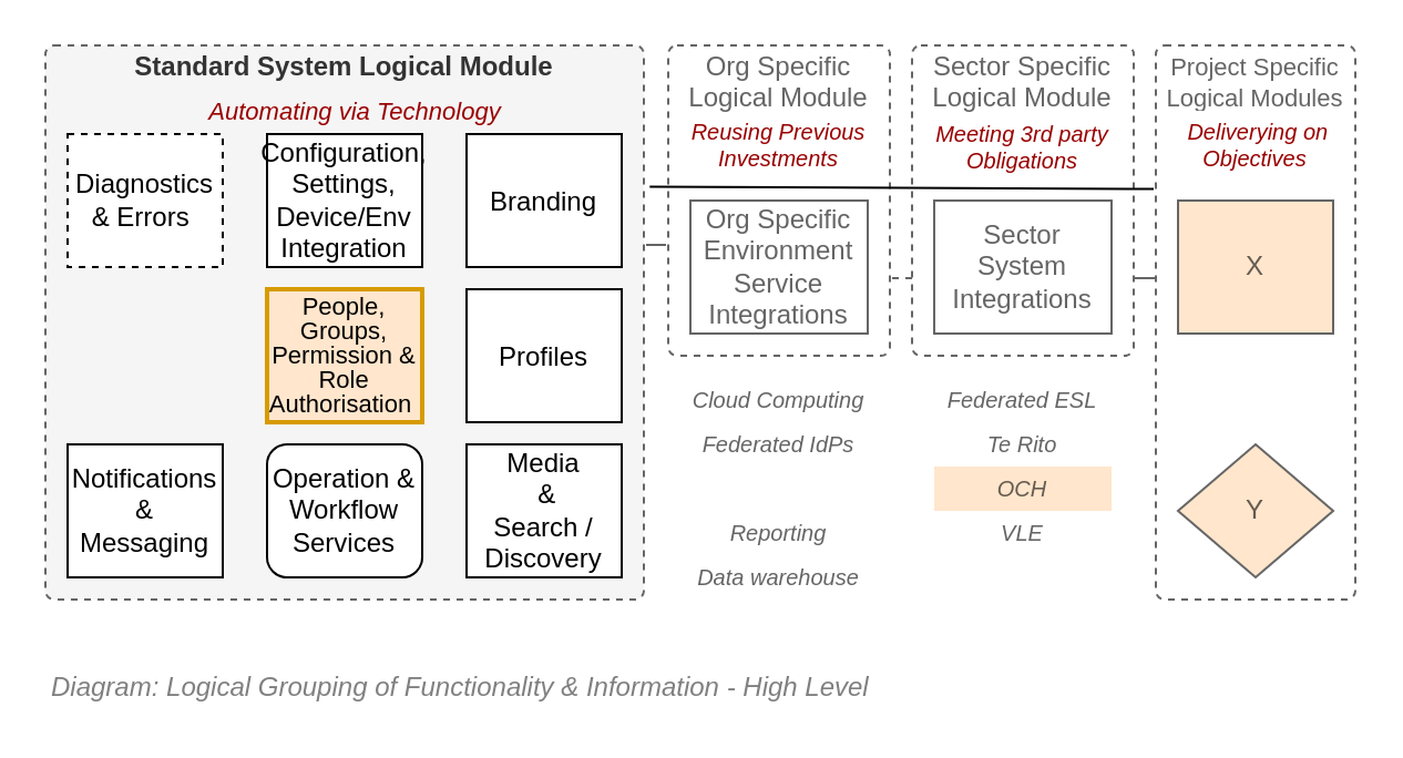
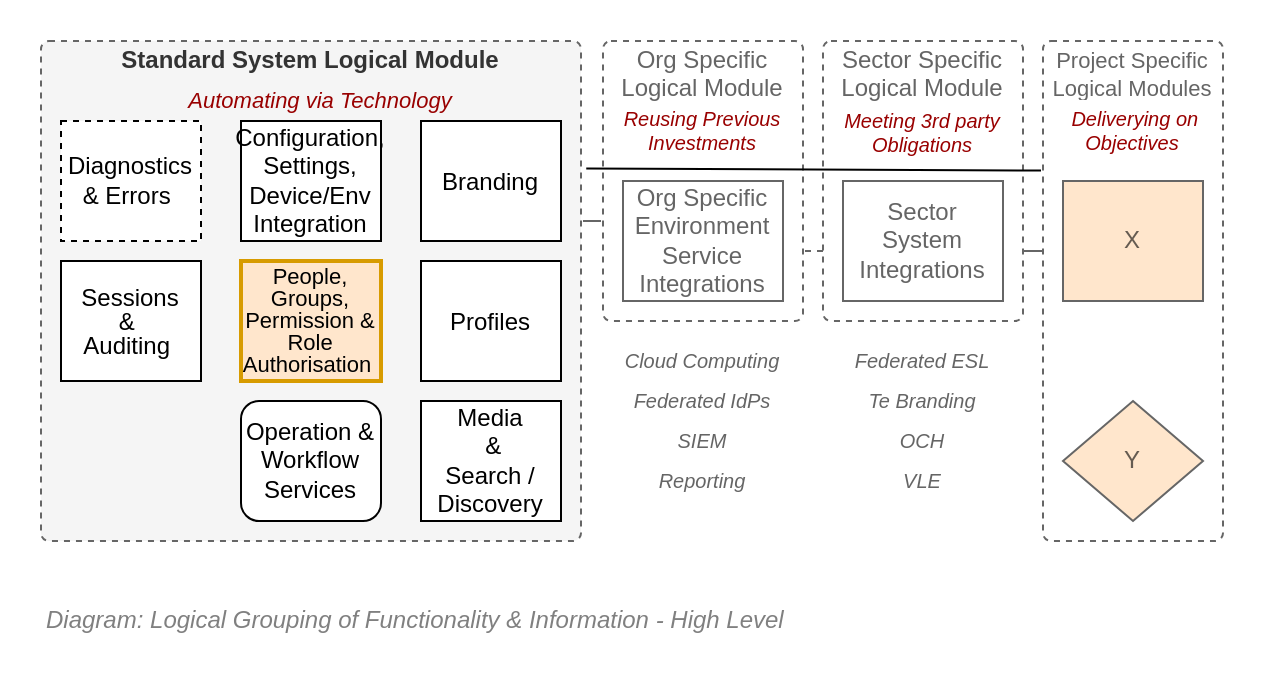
  <mxCell id="0" />
  <mxCell id="1" value="Hilight" parent="0" />
  <mxCell id="2" parent="0" />
  <mxCell id="3" value="&lt;font style=&quot;font-size: 11px&quot;&gt;Project Specific Logical Modules&lt;/font&gt;" style="rounded=1;whiteSpace=wrap;html=1;dashed=1;absoluteArcSize=1;arcSize=8;fillColor=none;container=1;collapsible=0;recursiveResize=0;align=center;verticalAlign=top;spacing=6;spacingTop=-8;textOpacity=60;strokeColor=#666666;" parent="2" vertex="1"><mxGeometry x="521" y="20" width="90" height="250" as="geometry" /></mxCell>
  <mxCell id="4" value="X" style="rounded=0;whiteSpace=wrap;html=1;fillColor=#ffe6cc;textOpacity=60;strokeColor=#666666;" parent="3" vertex="1"><mxGeometry x="10" y="70" width="70" height="60" as="geometry" /></mxCell>
  <mxCell id="5" value="Y" style="rhombus;whiteSpace=wrap;html=1;fillColor=#ffe6cc;textOpacity=60;strokeColor=#666666;" parent="3" vertex="1"><mxGeometry x="10" y="180" width="70" height="60" as="geometry" /></mxCell>
  <mxCell id="6" style="edgeStyle=none;rounded=0;orthogonalLoop=1;jettySize=auto;html=1;entryX=1;entryY=0.75;entryDx=0;entryDy=0;fontSize=12;fontColor=#990000;endArrow=none;endFill=0;align=left;textOpacity=60;strokeColor=#666666;" parent="2" target="19" edge="1"><mxGeometry relative="1" as="geometry"><mxPoint x="521" y="125" as="sourcePoint" /></mxGeometry></mxCell>
  <mxCell id="7" value="&lt;font style=&quot;font-size: 12px&quot;&gt;Diagram: Logical Grouping of Functionality &amp;amp; Information - High Level&lt;/font&gt;" style="text;strokeColor=none;fillColor=none;html=1;fontSize=12;fontStyle=2;verticalAlign=middle;align=left;shadow=0;glass=0;comic=0;opacity=30;fontColor=#808080;strokeWidth=1;" parent="2" vertex="1"><mxGeometry x="21" y="300" width="520" height="20" as="geometry" /></mxCell>
  <mxCell id="8" value="Org Specific Logical Module" style="rounded=1;whiteSpace=wrap;html=1;dashed=1;absoluteArcSize=1;arcSize=8;container=1;collapsible=0;recursiveResize=0;align=center;verticalAlign=top;spacing=6;spacingTop=-8;textOpacity=60;strokeColor=#666666;" parent="2" vertex="1"><mxGeometry x="301" y="20" width="100" height="140" as="geometry" /></mxCell>
  <mxCell id="9" value="Org Specific Environment Service&lt;br&gt;Integrations" style="rounded=0;whiteSpace=wrap;html=1;textOpacity=60;strokeColor=#666666;" parent="8" vertex="1"><mxGeometry x="10" y="70" width="80" height="60" as="geometry" /></mxCell>
  <mxCell id="10" value="&lt;b&gt;Standard System Logical Module&lt;/b&gt;" style="rounded=1;whiteSpace=wrap;html=1;dashed=1;absoluteArcSize=1;arcSize=8;container=1;collapsible=0;recursiveResize=0;align=center;verticalAlign=top;spacing=6;spacingTop=-8;fontStyle=0;strokeWidth=1;fillColor=#f5f5f5;strokeColor=#666666;fontColor=#333333;" parent="2" vertex="1"><mxGeometry x="20" y="20" width="270" height="250" as="geometry" /></mxCell>
  <mxCell id="11" value="&lt;p style=&quot;line-height: 100% ; font-size: 11px&quot;&gt;People, Groups, Permission &amp;amp; Role&lt;br&gt;&lt;font style=&quot;font-size: 11px&quot;&gt;Authorisation&lt;/font&gt;&amp;nbsp;&lt;/p&gt;" style="rounded=0;whiteSpace=wrap;html=1;strokeWidth=2;fillColor=#ffe6cc;strokeColor=#d79b00;" parent="10" vertex="1"><mxGeometry x="100" y="110" width="70" height="60" as="geometry" /></mxCell>
  <mxCell id="12" value="Configuration, Settings, Device/Env Integration" style="rounded=0;whiteSpace=wrap;html=1;" parent="10" vertex="1"><mxGeometry x="100" y="40" width="70" height="60" as="geometry" /></mxCell>
  <mxCell id="13" value="Media&lt;br&gt;&amp;nbsp;&amp;amp;&lt;br&gt;Search / Discovery" style="rounded=0;whiteSpace=wrap;html=1;strokeWidth=1;" parent="10" vertex="1"><mxGeometry x="190" y="180" width="70" height="60" as="geometry" /></mxCell>
+ <mxCell id="14" value="&lt;p style=&quot;line-height: 100%&quot;&gt;Sessions &lt;br&gt;&amp;amp;&amp;nbsp;&lt;br&gt;&lt;span&gt;Auditing&amp;nbsp;&lt;/span&gt;&lt;/p&gt;" style="rounded=0;whiteSpace=wrap;html=1;" parent="10" vertex="1"><mxGeometry x="10" y="110" width="70" height="60" as="geometry" /></mxCell>
  <mxCell id="15" value="&lt;p style=&quot;line-height: 100%&quot;&gt;Profiles&lt;br&gt;&lt;/p&gt;" style="rounded=0;whiteSpace=wrap;html=1;" parent="10" vertex="1"><mxGeometry x="190" y="110" width="70" height="60" as="geometry" /></mxCell>
  <mxCell id="16" value="&lt;p style=&quot;line-height: 100%&quot;&gt;Branding&lt;/p&gt;" style="rounded=0;whiteSpace=wrap;html=1;" parent="10" vertex="1"><mxGeometry x="190" y="40" width="70" height="60" as="geometry" /></mxCell>
- <mxCell id="17" value="Notifications&lt;br&gt;&amp;amp; &lt;br&gt;Messaging" style="rounded=0;whiteSpace=wrap;html=1;" parent="10" vertex="1"><mxGeometry x="10" y="180" width="70" height="60" as="geometry" /></mxCell>
  <mxCell id="18" value="Operation &amp;amp; Workflow Services" style="whiteSpace=wrap;html=1;rounded=1;" parent="10" vertex="1"><mxGeometry x="100" y="180" width="70" height="60" as="geometry" /></mxCell>
  <mxCell id="19" value="Sector Specific Logical Module" style="rounded=1;whiteSpace=wrap;html=1;dashed=1;absoluteArcSize=1;arcSize=8;container=1;collapsible=0;recursiveResize=0;align=center;verticalAlign=top;spacing=6;spacingTop=-8;textOpacity=60;strokeColor=#666666;" parent="2" vertex="1"><mxGeometry x="411" y="20" width="100" height="140" as="geometry" /></mxCell>
  <mxCell id="20" value="Sector&lt;br&gt;System&lt;br&gt;Integrations" style="rounded=0;whiteSpace=wrap;html=1;textOpacity=60;strokeColor=#666666;" parent="19" vertex="1"><mxGeometry x="10" y="70" width="80" height="60" as="geometry" /></mxCell>
  <mxCell id="21" style="edgeStyle=none;rounded=0;orthogonalLoop=1;jettySize=auto;html=1;entryX=1;entryY=0.75;entryDx=0;entryDy=0;endArrow=none;endFill=0;align=left;exitX=0;exitY=0.75;exitDx=0;exitDy=0;textOpacity=60;strokeColor=#666666;dashed=1;" parent="2" source="19" target="8" edge="1"><mxGeometry relative="1" as="geometry"><mxPoint x="411" y="205" as="sourcePoint" /></mxGeometry></mxCell>
  <mxCell id="22" style="edgeStyle=none;rounded=0;orthogonalLoop=1;jettySize=auto;html=1;endArrow=none;endFill=0;align=left;exitX=0;exitY=0.5;exitDx=0;exitDy=0;strokeColor=#666666;" parent="2" edge="1"><mxGeometry relative="1" as="geometry"><mxPoint x="300" y="110" as="sourcePoint" /><mxPoint x="291" y="110" as="targetPoint" /></mxGeometry></mxCell>
  <mxCell id="23" style="edgeStyle=none;rounded=0;orthogonalLoop=1;jettySize=auto;html=1;endArrow=none;endFill=0;align=left;exitX=-0.011;exitY=0.139;exitDx=0;exitDy=0;exitPerimeter=0;entryX=1.006;entryY=0.135;entryDx=0;entryDy=0;entryPerimeter=0;" parent="2" edge="1"><mxGeometry relative="1" as="geometry"><mxPoint x="520.01" y="84.75" as="sourcePoint" /><mxPoint x="292.62" y="83.75" as="targetPoint" /></mxGeometry></mxCell>
- <mxCell id="24" value="Te Rito" style="rounded=0;whiteSpace=wrap;html=1;fontSize=10;textOpacity=60;fontStyle=2;strokeColor=none;" parent="2" vertex="1"><mxGeometry x="421" y="190" width="80" height="20" as="geometry" /></mxCell>
+ <mxCell id="24" value="Te Branding" style="rounded=0;whiteSpace=wrap;html=1;fontSize=10;textOpacity=60;fontStyle=2;strokeColor=none;" parent="2" vertex="1"><mxGeometry x="421" y="190" width="80" height="20" as="geometry" /></mxCell>
  <mxCell id="25" value="Federated ESL" style="rounded=0;whiteSpace=wrap;html=1;fontSize=10;textOpacity=60;fontStyle=2;strokeColor=none;" parent="2" vertex="1"><mxGeometry x="421" y="170" width="80" height="20" as="geometry" /></mxCell>
- <mxCell id="26" value="OCH" style="rounded=0;whiteSpace=wrap;html=1;fontSize=10;textOpacity=60;fontStyle=2;strokeColor=none;fillColor=#ffe6cc;" parent="2" vertex="1"><mxGeometry x="421" y="210" width="80" height="20" as="geometry" /></mxCell>
+ <mxCell id="26" value="OCH" style="rounded=0;whiteSpace=wrap;html=1;fontSize=10;textOpacity=60;fontStyle=2;strokeColor=none;" parent="2" vertex="1"><mxGeometry x="421" y="210" width="80" height="20" as="geometry" /></mxCell>
  <mxCell id="27" value="Federated IdPs" style="rounded=0;whiteSpace=wrap;html=1;fontSize=10;textOpacity=60;fontStyle=2;strokeColor=none;" parent="2" vertex="1"><mxGeometry x="311" y="190" width="80" height="20" as="geometry" /></mxCell>
  <mxCell id="28" value="Cloud Computing" style="rounded=0;whiteSpace=wrap;html=1;fontSize=10;textOpacity=60;fontStyle=2;strokeColor=none;" parent="2" vertex="1"><mxGeometry x="311" y="170" width="80" height="20" as="geometry" /></mxCell>
+ <mxCell id="29" value="SIEM" style="rounded=0;whiteSpace=wrap;html=1;fontSize=10;textOpacity=60;fontStyle=2;strokeColor=none;" parent="2" vertex="1"><mxGeometry x="311" y="210" width="80" height="20" as="geometry" /></mxCell>
  <mxCell id="30" value="Diagnostics &amp;amp; Errors&amp;nbsp;" style="rounded=0;whiteSpace=wrap;html=1;dashed=1;" parent="2" vertex="1"><mxGeometry x="30" y="60" width="70" height="60" as="geometry" /></mxCell>
  <mxCell id="31" value="Reporting" style="rounded=0;whiteSpace=wrap;html=1;fontSize=10;textOpacity=60;fontStyle=2;strokeColor=none;" parent="2" vertex="1"><mxGeometry x="311" y="230" width="80" height="20" as="geometry" /></mxCell>
- <mxCell id="32" value="Data warehouse" style="rounded=0;whiteSpace=wrap;html=1;fontSize=10;textOpacity=60;fontStyle=2;strokeColor=none;" parent="2" vertex="1"><mxGeometry x="311" y="250" width="80" height="20" as="geometry" /></mxCell>
  <mxCell id="33" value="VLE" style="rounded=0;whiteSpace=wrap;html=1;fontSize=10;textOpacity=60;fontStyle=2;strokeColor=none;" parent="2" vertex="1"><mxGeometry x="421" y="230" width="80" height="20" as="geometry" /></mxCell>
  <mxCell id="34" value="Automating via Technology" style="text;html=1;strokeColor=none;fillColor=none;align=center;verticalAlign=middle;whiteSpace=wrap;rounded=0;fontSize=11;fontColor=#990000;fontStyle=2" parent="2" vertex="1"><mxGeometry x="50" y="40" width="220" height="20" as="geometry" /></mxCell>
  <mxCell id="35" value="Reusing Previous Investments" style="text;html=1;strokeColor=none;fillColor=none;align=center;verticalAlign=middle;whiteSpace=wrap;rounded=0;fontSize=10;fontColor=#990000;fontStyle=2" parent="2" vertex="1"><mxGeometry x="301" y="55" width="100" height="20" as="geometry" /></mxCell>
  <mxCell id="36" value="Meeting 3rd party Obligations" style="text;html=1;strokeColor=none;fillColor=none;align=center;verticalAlign=middle;whiteSpace=wrap;rounded=0;fontSize=10;fontColor=#990000;fontStyle=2" parent="2" vertex="1"><mxGeometry x="411" y="56" width="100" height="20" as="geometry" /></mxCell>
  <mxCell id="37" value="&amp;nbsp;Deliverying on Objectives" style="text;html=1;strokeColor=none;fillColor=none;align=center;verticalAlign=middle;whiteSpace=wrap;rounded=0;fontSize=10;fontColor=#990000;fontStyle=2" parent="2" vertex="1"><mxGeometry x="531" y="55" width="70" height="20" as="geometry" /></mxCell>
